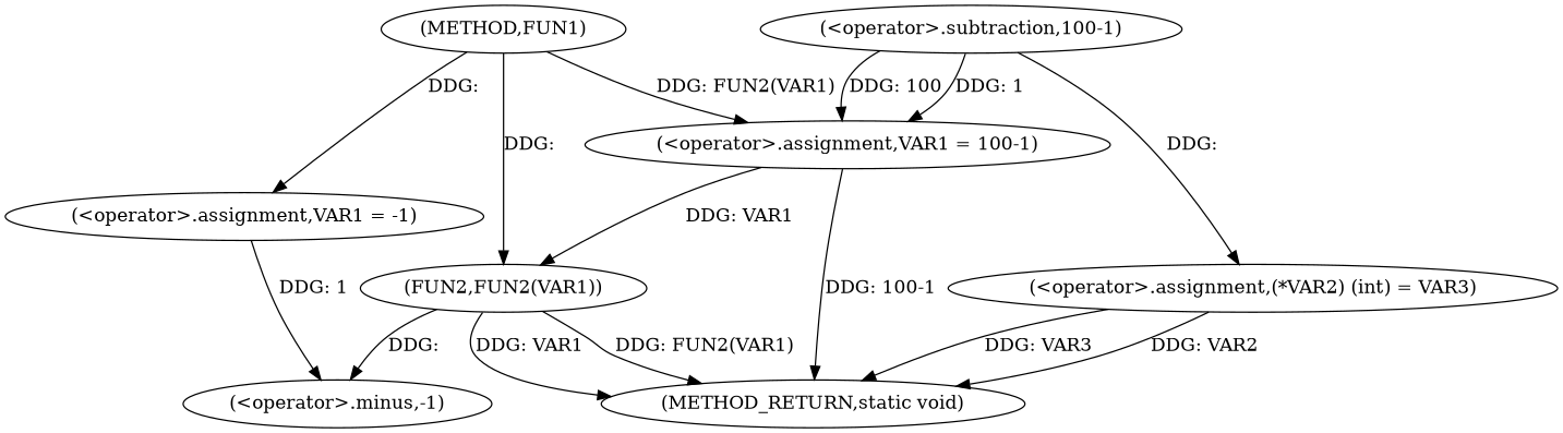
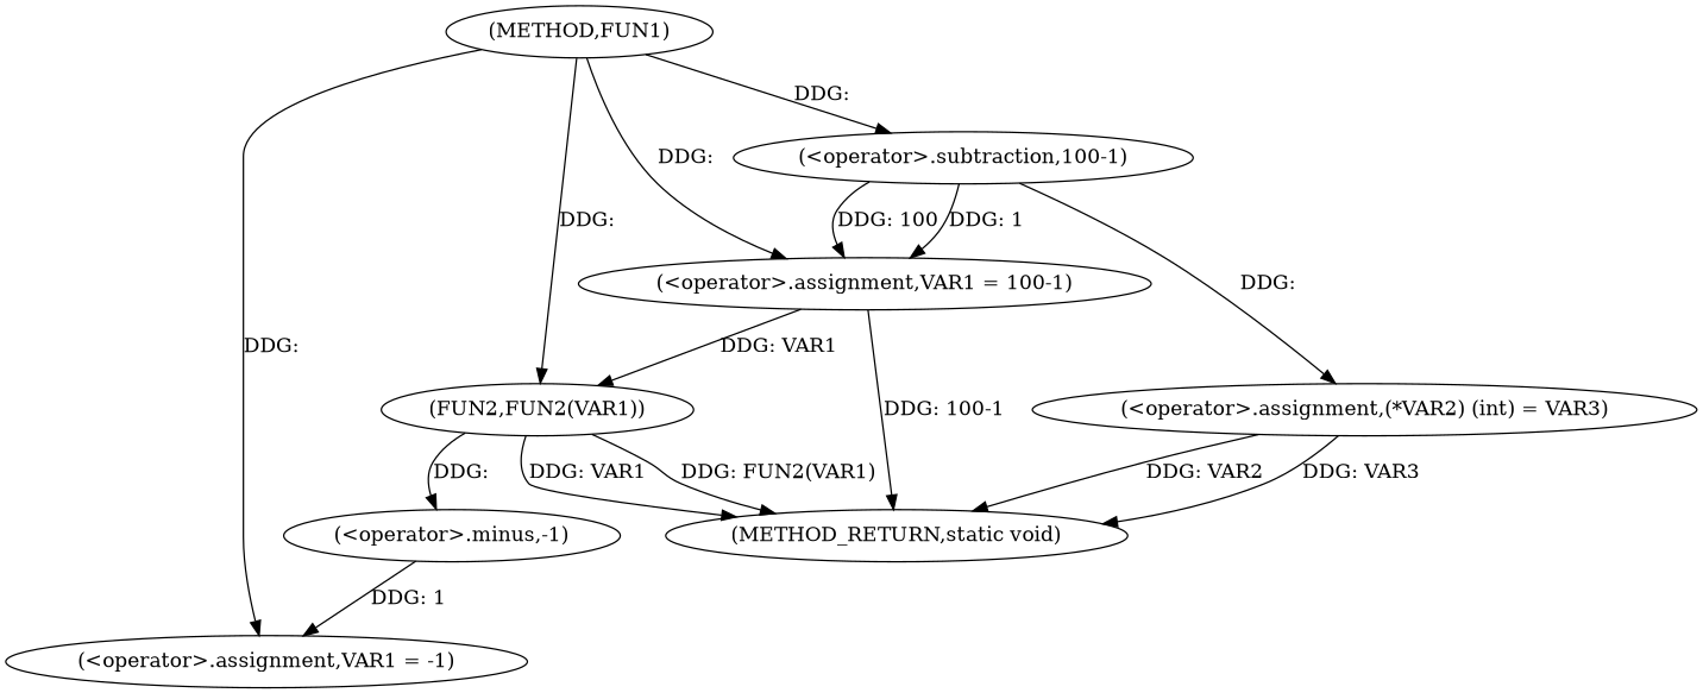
  digraph {
    n1 [label="(METHOD,FUN1)"]
    n2 [label="(<operator>.assignment,VAR1 = -1)"]
    n3 [label="(<operator>.assignment,VAR1 = 100-1)"]
    n4 [label="(<operator>.subtraction,100-1)"]
    n5 [label="(FUN2,FUN2(VAR1))"]
    n6 [label="(<operator>.assignment,(*VAR2) (int) = VAR3)"]
    n7 [label="(METHOD_RETURN,static void)"]
    n8 [label="(<operator>.minus,-1)"]
    n1 -> n2 [label="DDG: "]
-   n1 -> n3 [label="DDG: FUN2(VAR1)"]
+   n1 -> n3 [label="DDG: "]
+   n1 -> n4 [label="DDG: "]
    n1 -> n5 [label="DDG: "]
    n3 -> n5 [label="DDG: VAR1"]
    n3 -> n7 [label="DDG: 100-1"]
    n4 -> n3 [label="DDG: 100"]
    n4 -> n3 [label="DDG: 1"]
    n4 -> n6 [label="DDG: "]
    n5 -> n7 [label="DDG: VAR1"]
    n5 -> n7 [label="DDG: FUN2(VAR1)"]
    n5 -> n8 [label="DDG: "]
    n6 -> n7 [label="DDG: VAR2"]
    n6 -> n7 [label="DDG: VAR3"]
-   n2 -> n8 [label="DDG: 1"]
+   n8 -> n2 [label="DDG: 1"]
  }
